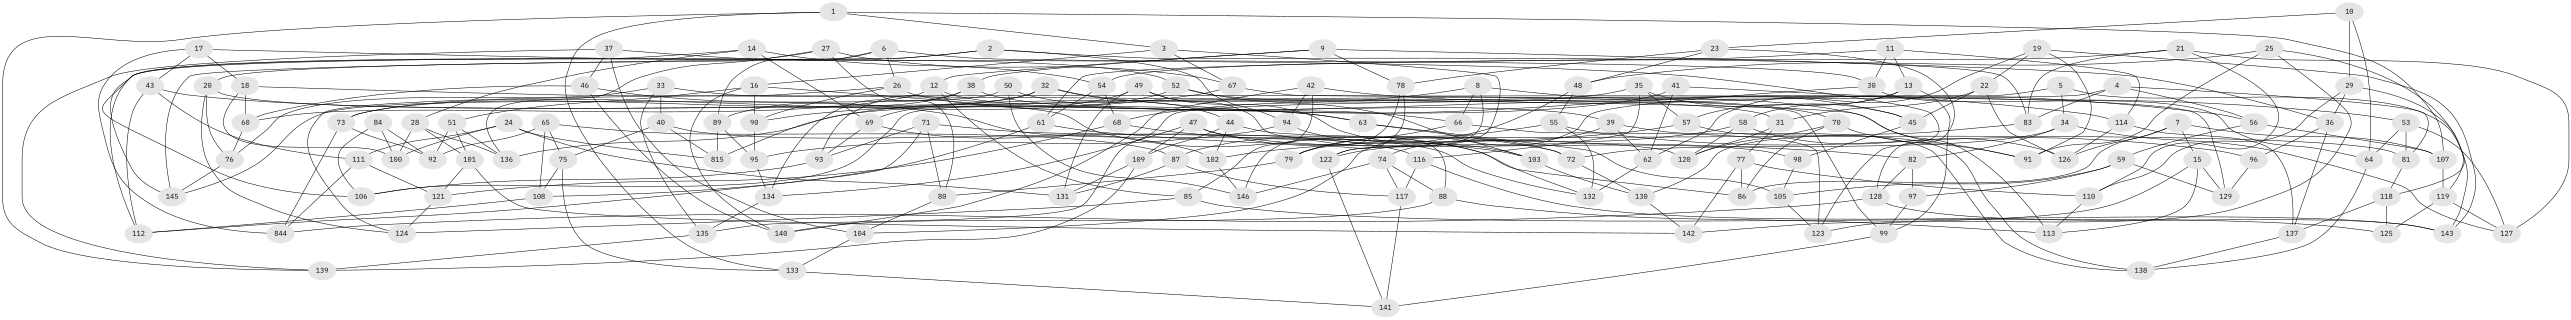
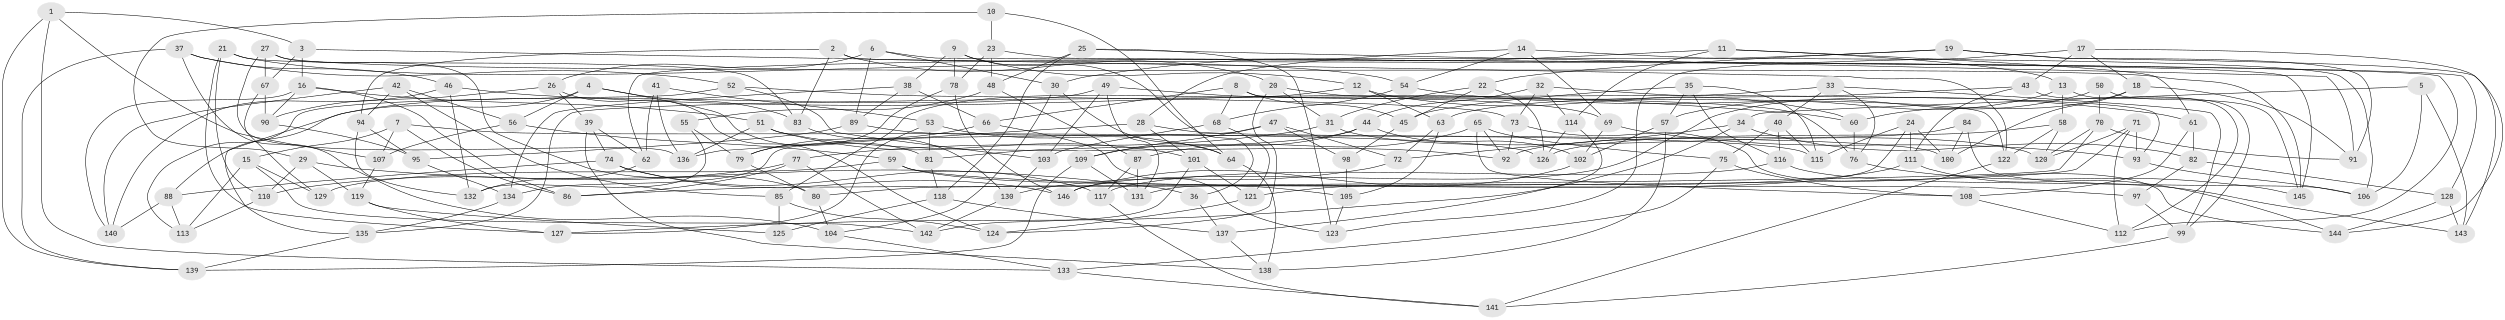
  graph {
    fontname="IBM Plex Mono"
    node [color=gray90 fontname="IBM Plex Mono" style=filled]
    edge [fontname="IBM Plex Mono"]
    1
    3
    107
    133
    139
    67
    122
    16
    119
    141
    2
    20
    83
    94
    145
    31
    76
    124
    130
    132
    95
    129
    90
    84
    106
    100
    92
    4
    56
    81
    135
    59
    118
    5
    34
    143
    127
    72
    82
    50
    70
    146
    6
    26
    30
    89
    112
    39
    64
    104
-   115 [label=815]
+   115
    7
    15
    86
    126
    113
    142
    8
    45
    66
    68
    98
    123
    79
    103
    121
    9
    12
    36
    38
    78
    60
    63
    85
-   96
    137
    134
    10
    23
    29
    48
    128
    110
    138
    97
    99
    11
    13
    61
    114
    57
    58
    108
    105
    125
    102
    120
    14
    28
    54
    69
    136
    101
    93
    51
    140
    17
    18
    43
-   144 [label=844]
+   144
    91
    111
    19
    22
    62
    77
    21
    55
    87
    24
    131
    25
    74
    27
    80
    32
    44
    73
    109
    33
    40
    116
    75
    35
    117
    37
    46
    52
    88
    41
    53
    42
    47
    49
    65
    71
    1 -- 3
    1 -- 107
    1 -- 133
    1 -- 139
    3 -- 67
    3 -- 122
    3 -- 16
    107 -- 119
    133 -- 141
    67 -- 129
    67 -- 90
    122 -- 141
    16 -- 90
    16 -- 86
    16 -- 51
    16 -- 140
    119 -- 127
    119 -- 125
    2 -- 20
    2 -- 83
    2 -- 94
    2 -- 145
    20 -- 31
    20 -- 76
    20 -- 124
    83 -- 130
    94 -- 132
    94 -- 95
    31 -- 120
    31 -- 77
    76 -- 145
    130 -- 142
    95 -- 134
    90 -- 95
    84 -- 106
    84 -- 100
    84 -- 92
    4 -- 83
    4 -- 56
    4 -- 81
    4 -- 135
    56 -- 107
    56 -- 59
    81 -- 118
    135 -- 139
    59 -- 129
    59 -- 97
    59 -- 105
    118 -- 137
    118 -- 125
    5 -- 106
    5 -- 34
    5 -- 143
    34 -- 127
    34 -- 72
    34 -- 82
    72 -- 130
    82 -- 128
    82 -- 97
    50 -- 145
    50 -- 70
    50 -- 146
    70 -- 86
    70 -- 120
    70 -- 91
    6 -- 26
    6 -- 30
    6 -- 89
    6 -- 112
    26 -- 124
    26 -- 90
    26 -- 39
    30 -- 64
    30 -- 104
    89 -- 95
    89 -- 115
    39 -- 138
    39 -- 62
    39 -- 74
    64 -- 138
    104 -- 133
    7 -- 107
    7 -- 15
    7 -- 86
    7 -- 126
    15 -- 129
    15 -- 113
    15 -- 142
    8 -- 122
    8 -- 45
    8 -- 66
    8 -- 68
    45 -- 98
    66 -- 123
    66 -- 79
    68 -- 103
    68 -- 121
    98 -- 105
    79 -- 80
    103 -- 130
    121 -- 124
    9 -- 12
    9 -- 36
    9 -- 38
    9 -- 78
    12 -- 60
    12 -- 63
    12 -- 85
-   36 -- 96
    36 -- 137
    38 -- 89
    38 -- 66
    38 -- 134
    78 -- 146
    78 -- 79
    60 -- 76
    63 -- 72
    63 -- 105
    85 -- 124
    85 -- 125
-   96 -- 129
    137 -- 138
    134 -- 135
    10 -- 64
    10 -- 23
    10 -- 29
    23 -- 78
    23 -- 48
    23 -- 128
    29 -- 119
    29 -- 36
    29 -- 110
    48 -- 55
    48 -- 87
    128 -- 143
    128 -- 144
    110 -- 113
    97 -- 99
    99 -- 141
    11 -- 30
    11 -- 13
    11 -- 61
    11 -- 114
    13 -- 99
    13 -- 57
    13 -- 58
    61 -- 82
    61 -- 108
    114 -- 126
    114 -- 137
    57 -- 138
    57 -- 102
    58 -- 122
    58 -- 126
    58 -- 120
    108 -- 112
    105 -- 123
    102 -- 146
    14 -- 106
    14 -- 28
    14 -- 54
    14 -- 69
    28 -- 100
    28 -- 136
    28 -- 101
    54 -- 68
    54 -- 61
    69 -- 102
    69 -- 93
    101 -- 142
    101 -- 121
    93 -- 106
    51 -- 92
    51 -- 136
    51 -- 101
    17 -- 123
    17 -- 18
    17 -- 43
    17 -- 144
    18 -- 100
    18 -- 60
    18 -- 91
    43 -- 112
    43 -- 63
    43 -- 111
    111 -- 121
    111 -- 144
    19 -- 143
    19 -- 91
    19 -- 22
    19 -- 62
    22 -- 31
    22 -- 126
    22 -- 45
    62 -- 132
    77 -- 86
    77 -- 142
    77 -- 110
    21 -- 83
    21 -- 127
    21 -- 110
    21 -- 54
    55 -- 132
    55 -- 79
-   55 -- 96
    87 -- 131
    87 -- 117
    24 -- 100
    24 -- 115
    24 -- 111
    24 -- 131
    25 -- 118
    25 -- 123
    25 -- 48
    25 -- 91
    74 -- 146
    74 -- 117
    74 -- 88
    27 -- 67
    27 -- 145
    27 -- 136
    27 -- 80
    80 -- 104
    32 -- 114
    32 -- 93
    32 -- 44
    32 -- 73
    44 -- 81
    44 -- 102
    44 -- 109
    73 -- 92
    73 -- 144
    109 -- 139
    109 -- 131
    33 -- 76
    33 -- 135
    33 -- 99
    33 -- 40
    40 -- 115
    40 -- 116
    40 -- 75
    116 -- 143
    116 -- 117
    75 -- 133
    75 -- 108
    35 -- 115
    35 -- 45
    35 -- 57
    35 -- 116
    117 -- 141
    37 -- 139
    37 -- 104
    37 -- 46
    37 -- 52
    46 -- 132
    46 -- 60
    46 -- 140
    52 -- 113
    52 -- 103
    52 -- 73
    88 -- 113
    88 -- 140
    41 -- 136
    41 -- 62
    41 -- 53
    53 -- 81
    53 -- 127
    53 -- 64
    42 -- 94
    42 -- 56
    42 -- 85
    42 -- 140
    47 -- 72
    47 -- 98
    47 -- 134
    47 -- 109
    49 -- 103
    49 -- 69
    49 -- 131
    49 -- 88
    65 -- 92
    65 -- 108
    65 -- 87
    65 -- 75
    71 -- 112
    71 -- 120
    71 -- 93
    71 -- 80
  }
